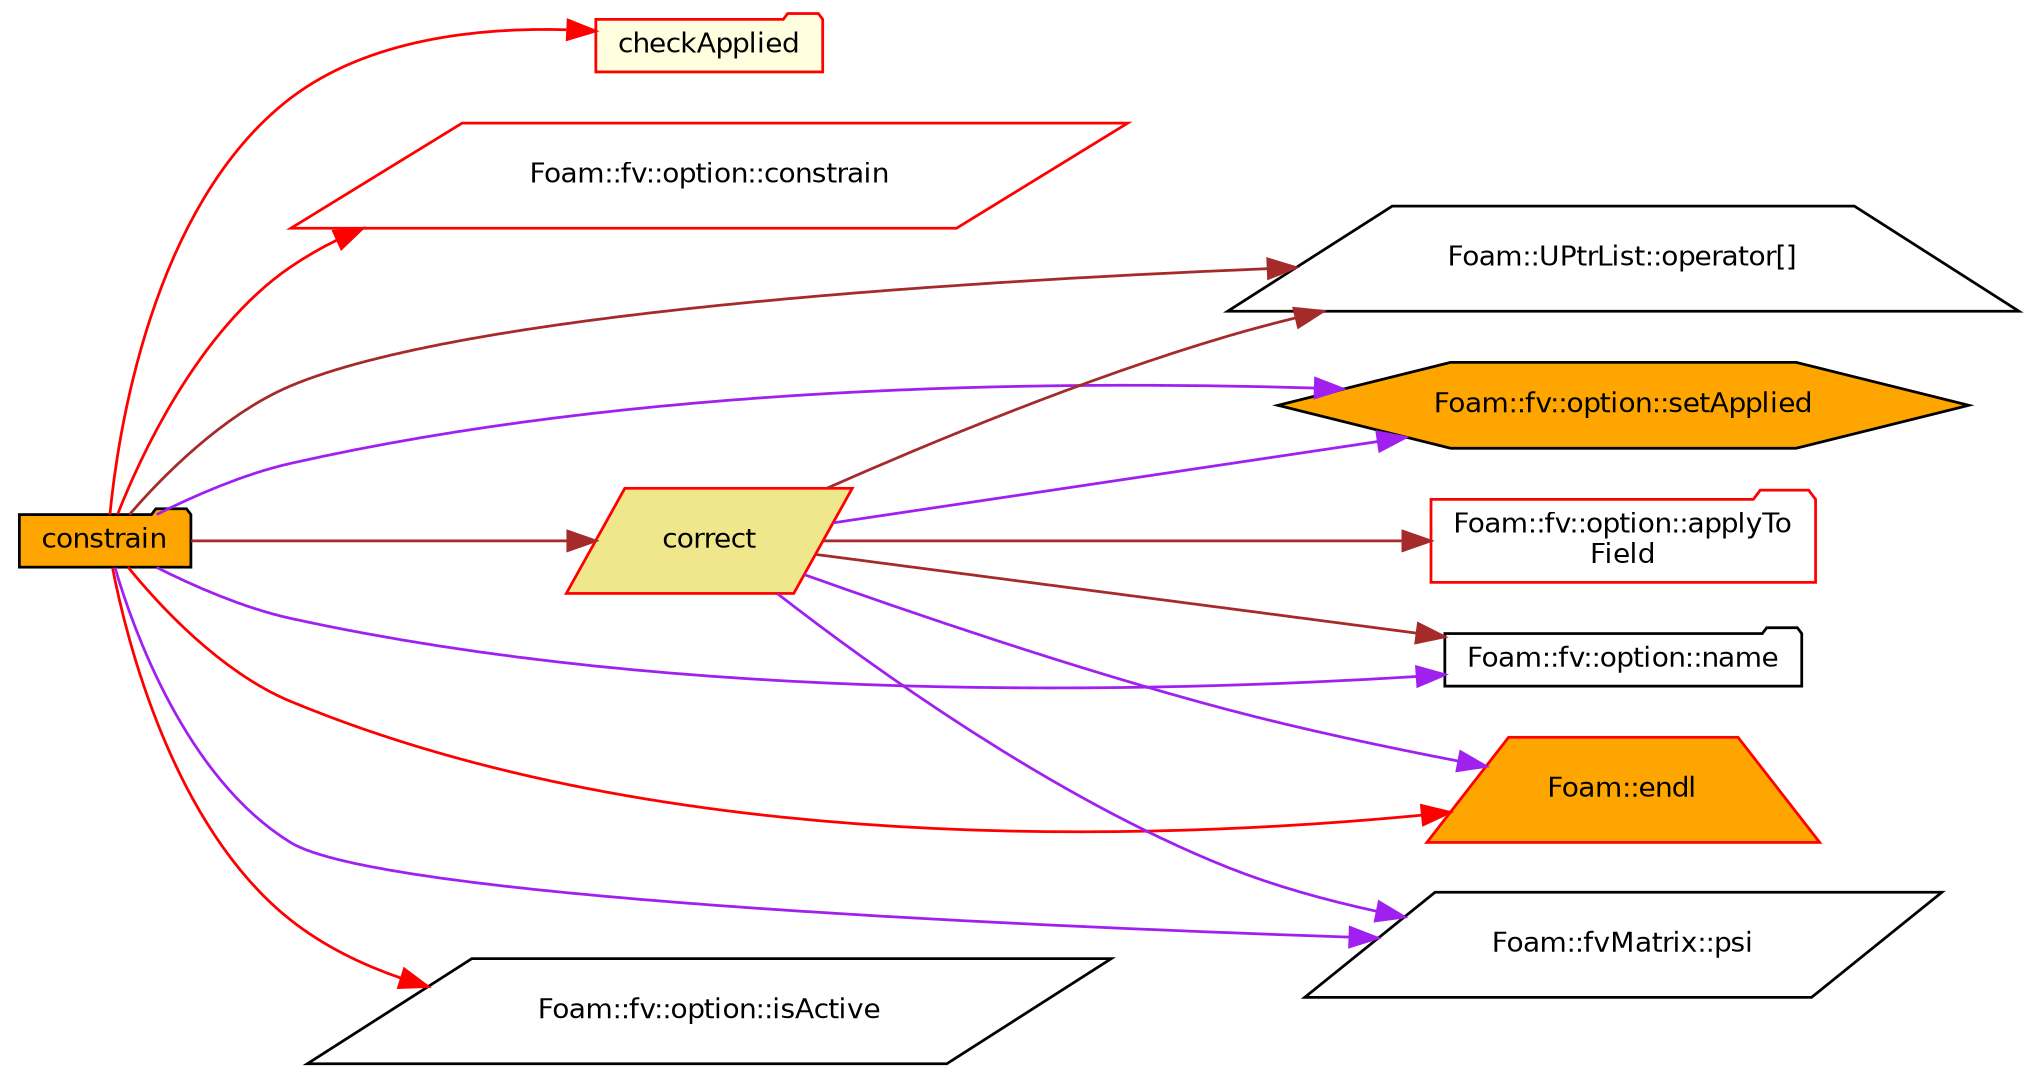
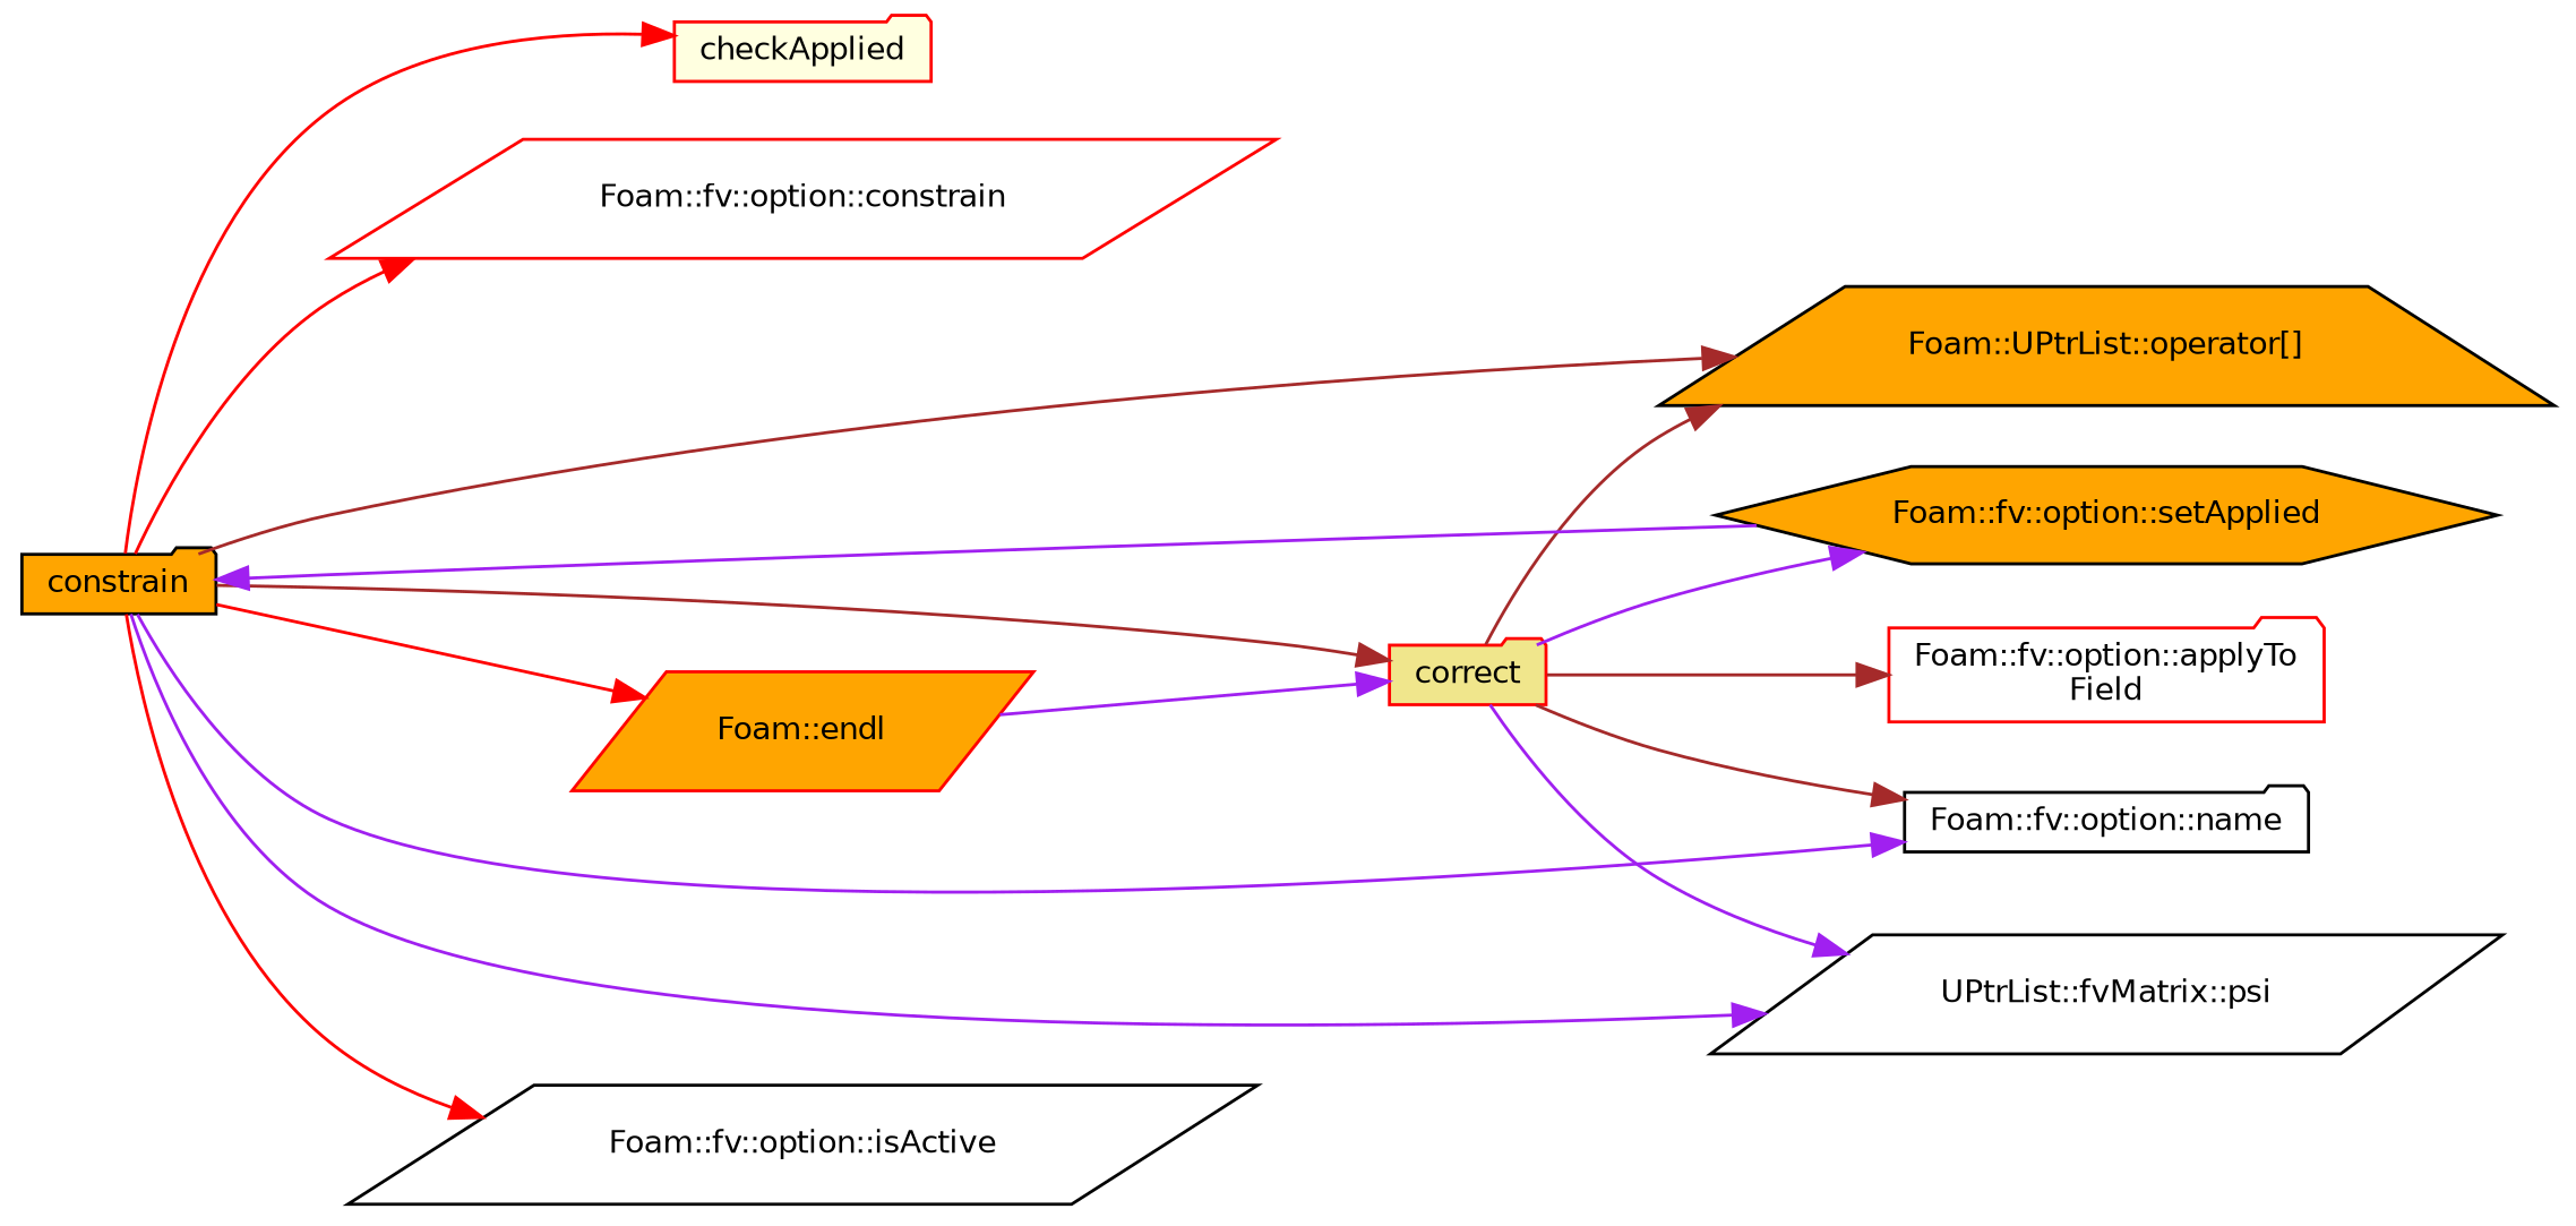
  digraph {
    rankdir=LR
    node [color=black fillcolor=white fontname=Helvetica fontsize=10 shape=folder style=filled]
    edge [color=purple fontname=Helvetica fontsize=10 labelfontname=Helvetica labelfontsize=10 style=solid]
    n1 [fillcolor=orange fontcolor=black height=0.2 label=constrain width=0.4]
    n2 [color=red fillcolor=lightyellow height=0.2 label=checkApplied width=0.4]
    n3 [color=red height=0.2 label="Foam::fv::option::constrain" shape=parallelogram width=0.4]
-   n4 [color=red fillcolor=khaki height=0.2 label=correct shape=parallelogram width=0.4]
-   n5 [height=0.2 label="Foam::UPtrList::operator[]" shape=trapezium width=0.4]
+   n4 [color=red fillcolor=khaki height=0.2 label=correct width=0.4]
+   n5 [fillcolor=orange height=0.2 label="Foam::UPtrList::operator[]" shape=trapezium width=0.4]
    n6 [fillcolor=orange height=0.2 label="Foam::fv::option::setApplied" shape=hexagon width=0.4]
    n7 [height=0.2 label="Foam::fv::option::isActive" shape=parallelogram width=0.4]
    n8 [height=0.2 label="Foam::fv::option::name" width=0.4]
-   n9 [color=red fillcolor=orange height=0.2 label="Foam::endl" shape=trapezium width=0.4]
-   n10 [height=0.2 label="Foam::fvMatrix::psi" shape=parallelogram width=0.4]
+   n9 [color=red fillcolor=orange height=0.2 label="Foam::endl" shape=parallelogram width=0.4]
+   n10 [height=0.2 label="UPtrList::fvMatrix::psi" shape=parallelogram width=0.4]
    n11 [color=red height=0.2 label="Foam::fv::option::applyTo\lField" width=0.4]
    n1 -> n2 [color=red]
    n1 -> n3 [color=red]
    n1 -> n4 [color=brown]
    n1 -> n5 [color=brown]
-   n1 -> n6
+   n6 -> n1
    n1 -> n7 [color=red]
    n1 -> n8
    n1 -> n9 [color=red]
    n1 -> n10
    n4 -> n5 [color=brown]
    n4 -> n6
    n4 -> n8 [color=brown]
-   n4 -> n9
+   n9 -> n4
    n4 -> n10
    n4 -> n11 [color=brown]
  }
